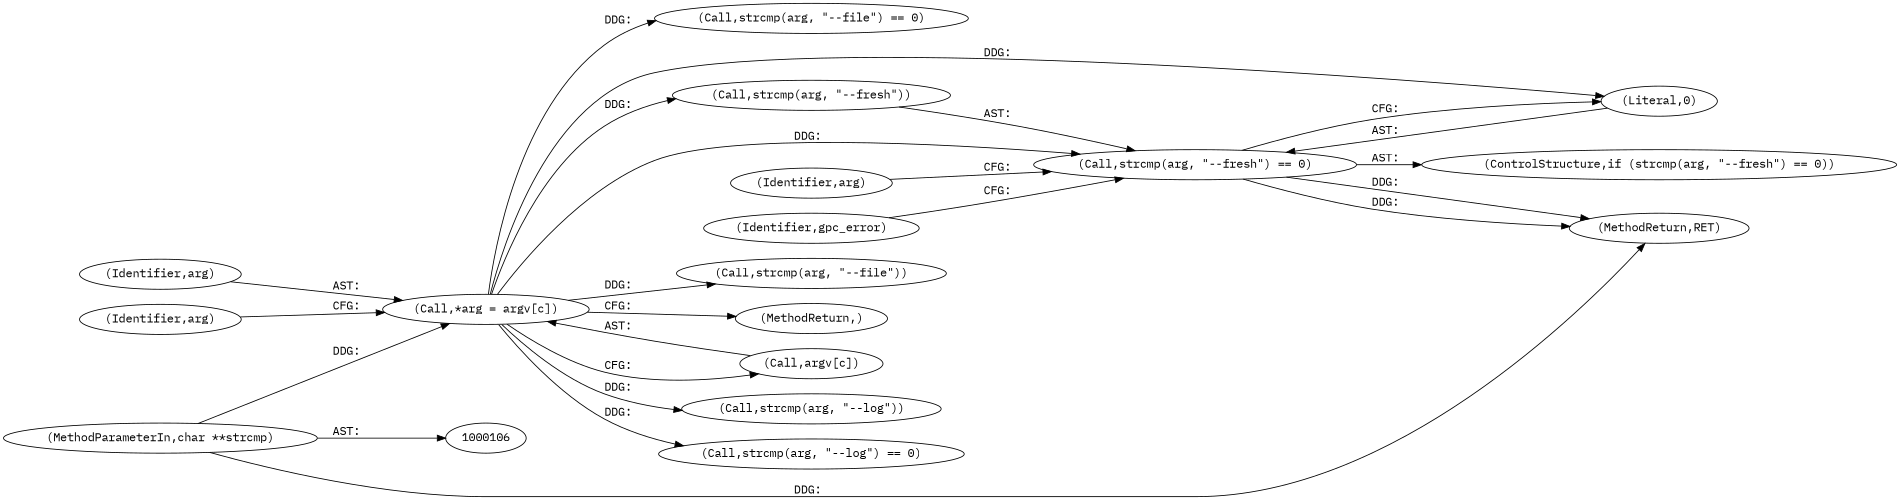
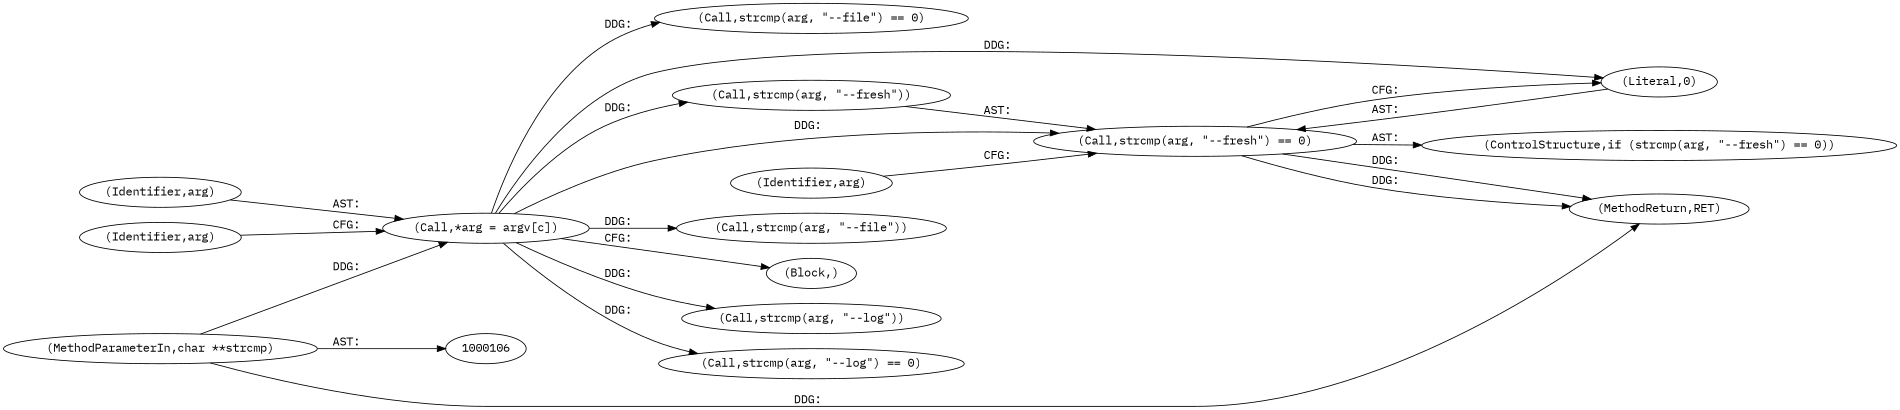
  digraph {
    fontname="IBM Plex Mono"
    rankdir=LR
    node [fontname="IBM Plex Mono"]
    edge [fontname="IBM Plex Mono"]
    n1 [label="(Call,strcmp(arg, \"--fresh\") == 0)"]
    n2 [label="(ControlStructure,if (strcmp(arg, \"--fresh\") == 0))"]
    n3 [label="(MethodReturn,RET)"]
    n4 [label="(Literal,0)"]
    n5 [label="(Call,*arg = argv[c])"]
    n6 [label="(Call,strcmp(arg, \"--file\"))"]
-   n7 [label="(MethodReturn,)"]
-   n8 [label="(Call,argv[c])"]
+   n7 [label="(Block,)"]
    n9 [label="(Call,strcmp(arg, \"--log\"))"]
    n10 [label="(Call,strcmp(arg, \"--log\") == 0)"]
    n11 [label="(Call,strcmp(arg, \"--file\") == 0)"]
    n12 [label="(Call,strcmp(arg, \"--fresh\"))"]
    n13 [label="(MethodParameterIn,char **strcmp)"]
    1000106
    n15 [label="(Identifier,arg)"]
    n16 [label="(Identifier,arg)"]
    n17 [label="(Identifier,arg)"]
-   n18 [label="(Identifier,gpc_error)"]
    n1 -> n2 [label="AST: "]
    n1 -> n3 [label="DDG: "]
    n1 -> n3 [label="DDG: "]
    n1 -> n4 [label="CFG: "]
    n4 -> n1 [label="AST: "]
    n5 -> n1 [label="DDG: "]
    n5 -> n4 [label="DDG: "]
    n5 -> n6 [label="DDG: "]
    n5 -> n7 [label="CFG: "]
-   n5 -> n8 [label="CFG: "]
    n5 -> n9 [label="DDG: "]
    n5 -> n10 [label="DDG: "]
    n5 -> n11 [label="DDG: "]
    n5 -> n12 [label="DDG: "]
-   n8 -> n5 [label="AST: "]
    n12 -> n1 [label="AST: "]
    n13 -> n3 [label="DDG: "]
    n13 -> n5 [label="DDG: "]
    n13 -> 1000106 [label="AST: "]
    n15 -> n1 [label="CFG: "]
    n16 -> n5 [label="CFG: "]
    n17 -> n5 [label="AST: "]
-   n18 -> n1 [label="CFG: "]
  }
